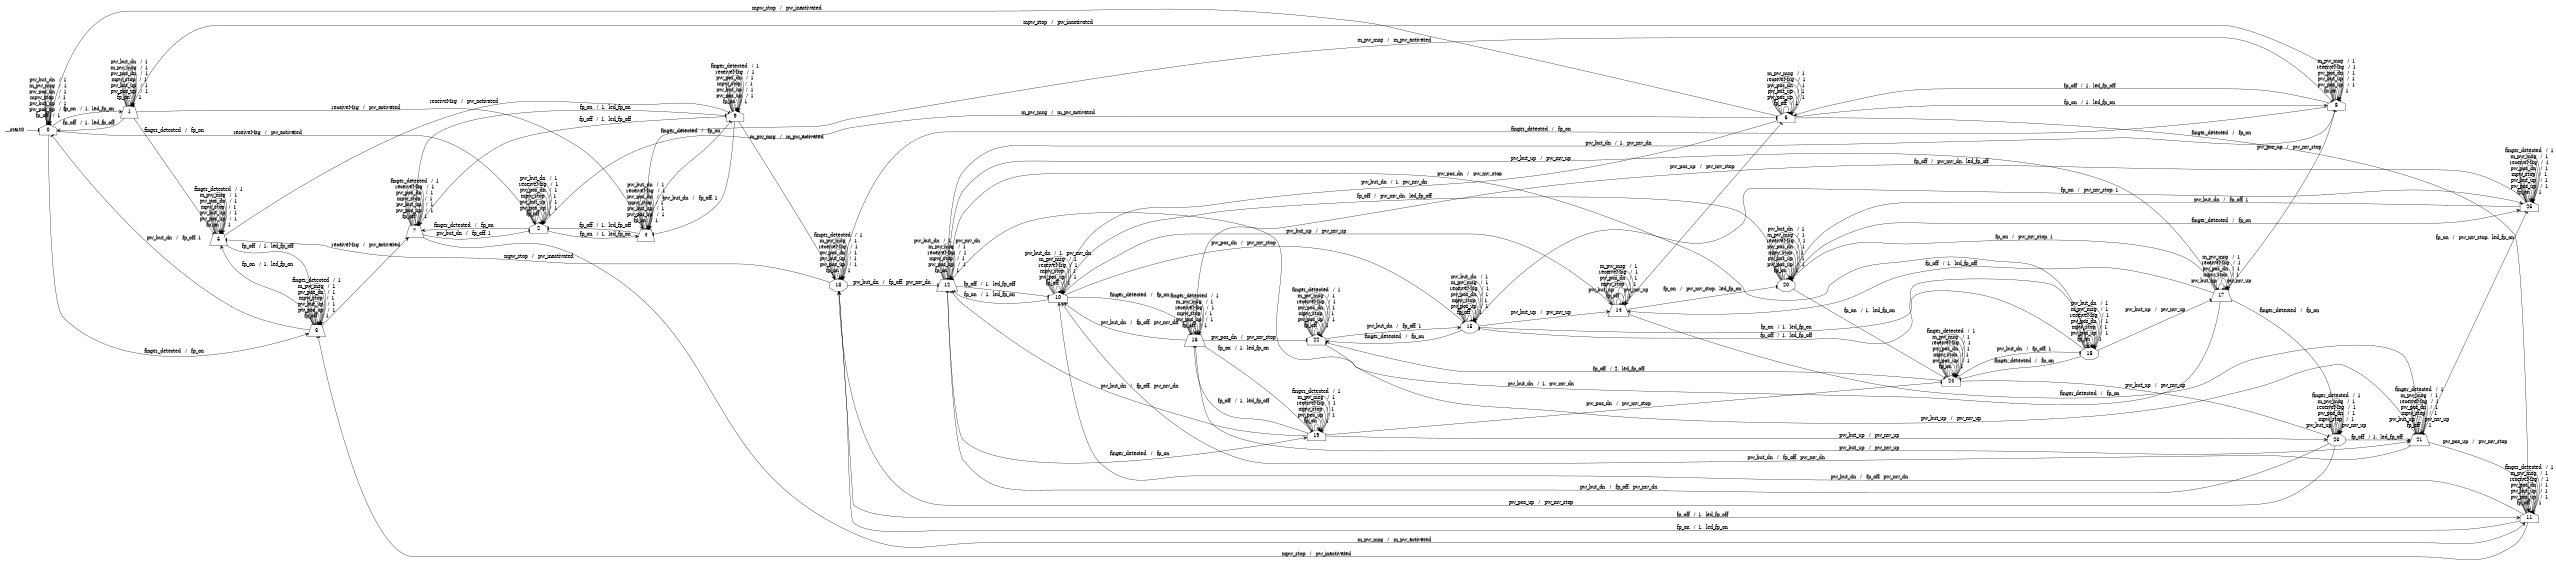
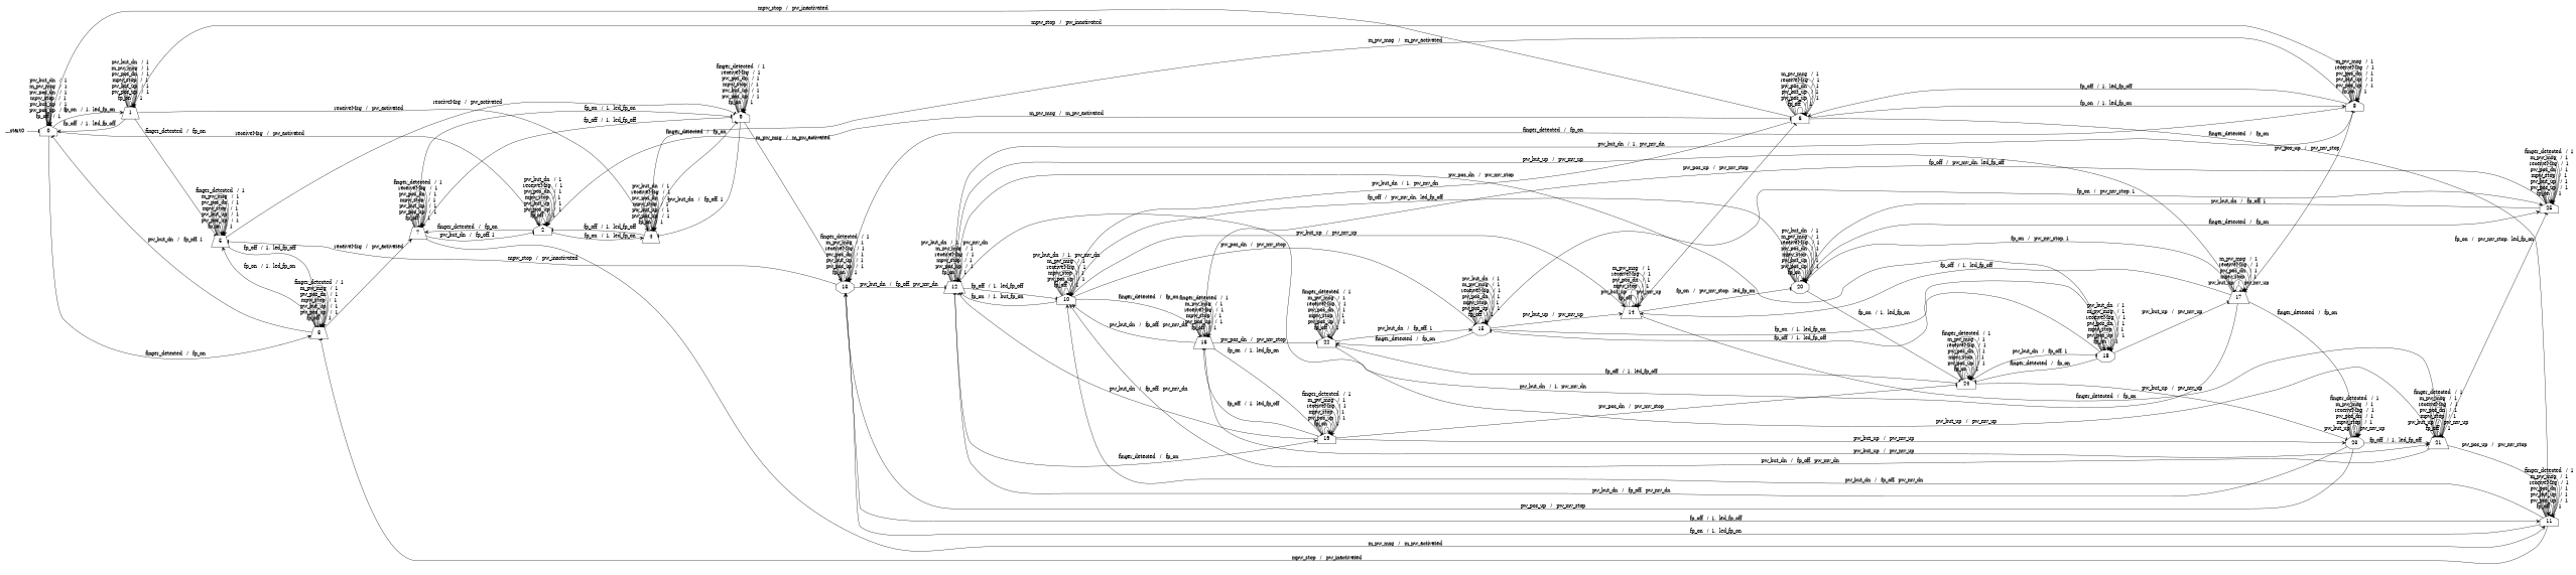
  digraph {
    fontname="DejaVu Serif"
    rankdir=LR
    node [fontname="DejaVu Serif" shape=house]
    edge [arrowhead=tee fontname="DejaVu Serif"]
    n1 [label=0]
    n2 [label=1 shape=trapezium]
    n3 [label=2]
    n4 [label=3 shape=trapezium]
    n5 [label=4 shape=trapezium]
    n6 [label=5 shape=trapezium]
    n7 [label=6]
    n8 [label=7 shape=trapezium]
    n9 [label=8]
    n10 [label=9]
    n11 [label=10]
    n12 [label=11]
    n13 [label=12 shape=trapezium]
    n14 [label=13 shape=octagon]
    n15 [label=14 shape=trapezium]
    n16 [label=15 shape=octagon]
    n17 [label=16 shape=trapezium]
    n18 [label=17 shape=trapezium]
    n19 [label=18 shape=octagon]
    n20 [label=19]
    n21 [label=20 shape=octagon]
    n22 [label=21 shape=trapezium]
    n23 [label=22]
    n24 [label=25]
    n25 [label=23 shape=octagon]
    n26 [label=24]
    __start0 [height=0 shape=none width=0]
    n1 -> n1 [label="fp_off   /  1"]
    n1 -> n1 [arrowhead=vee label="pw_pos_up   /  1"]
    n1 -> n1 [arrowhead=vee label="pw_but_up   /  1"]
    n1 -> n1 [label="mpw_stop   /  1"]
    n1 -> n1 [arrowhead=vee label="pw_pos_dn   /  1"]
    n1 -> n1 [label="m_pw_msg   /  1"]
    n1 -> n1 [label="pw_but_dn   /  1"]
    n1 -> n2 [arrowhead=vee label="fp_on   /  1,  led_fp_on"]
    n1 -> n3 [arrowhead=vee label="receiveMsg   /   pw_activated"]
    n1 -> n4 [arrowhead=vee label="finger_detected   /   fp_on"]
    n2 -> n1 [arrowhead=vee label="fp_off   /  1,  led_fp_off"]
    n2 -> n2 [label="fp_on   /  1"]
    n2 -> n2 [label="pw_pos_up   /  1"]
    n2 -> n2 [arrowhead=vee label="pw_but_up   /  1"]
    n2 -> n2 [label="mpw_stop   /  1"]
    n2 -> n2 [arrowhead=vee label="pw_pos_dn   /  1"]
    n2 -> n2 [label="m_pw_msg   /  1"]
    n2 -> n2 [label="pw_but_dn   /  1"]
    n2 -> n5 [arrowhead=vee label="receiveMsg   /   pw_activated"]
    n2 -> n6 [label="finger_detected   /   fp_on"]
    n3 -> n3 [label="fp_off   /  1"]
    n3 -> n3 [label="pw_pos_up   /  1"]
    n3 -> n3 [arrowhead=vee label="pw_but_up   /  1"]
    n3 -> n3 [arrowhead=vee label="mpw_stop   /  1"]
    n3 -> n3 [arrowhead=vee label="pw_pos_dn   /  1"]
    n3 -> n3 [arrowhead=vee label="receiveMsg   /  1"]
    n3 -> n3 [arrowhead=vee label="pw_but_dn   /  1"]
    n3 -> n5 [arrowhead=vee label="fp_on   /  1,  led_fp_on"]
    n3 -> n7 [label="m_pw_msg   /   m_pw_activated"]
    n3 -> n8 [arrowhead=vee label="finger_detected   /   fp_on"]
    n4 -> n1 [label="pw_but_dn   /   fp_off, 1"]
    n4 -> n4 [arrowhead=vee label="fp_off   /  1"]
    n4 -> n4 [arrowhead=vee label="pw_pos_up   /  1"]
    n4 -> n4 [label="pw_but_up   /  1"]
    n4 -> n4 [label="mpw_stop   /  1"]
    n4 -> n4 [label="pw_pos_dn   /  1"]
    n4 -> n4 [arrowhead=vee label="m_pw_msg   /  1"]
    n4 -> n4 [arrowhead=vee label="finger_detected   /  1"]
    n4 -> n6 [arrowhead=vee label="fp_on   /  1,  led_fp_on"]
    n4 -> n8 [arrowhead=vee label="receiveMsg   /   pw_activated"]
    n5 -> n3 [label="fp_off   /  1,  led_fp_off"]
    n5 -> n5 [label="fp_on   /  1"]
    n5 -> n5 [arrowhead=vee label="pw_pos_up   /  1"]
    n5 -> n5 [arrowhead=vee label="pw_but_up   /  1"]
    n5 -> n5 [arrowhead=vee label="mpw_stop   /  1"]
    n5 -> n5 [arrowhead=vee label="pw_pos_dn   /  1"]
    n5 -> n5 [label="receiveMsg   /  1"]
    n5 -> n5 [arrowhead=vee label="pw_but_dn   /  1"]
    n5 -> n9 [label="m_pw_msg   /   m_pw_activated"]
    n5 -> n10 [label="finger_detected   /   fp_on"]
    n6 -> n4 [label="fp_off   /  1,  led_fp_off"]
    n6 -> n6 [arrowhead=vee label="fp_on   /  1"]
    n6 -> n6 [arrowhead=vee label="pw_pos_up   /  1"]
    n6 -> n6 [label="pw_but_up   /  1"]
    n6 -> n6 [arrowhead=vee label="mpw_stop   /  1"]
    n6 -> n6 [label="pw_pos_dn   /  1"]
    n6 -> n6 [arrowhead=vee label="m_pw_msg   /  1"]
    n6 -> n6 [arrowhead=vee label="finger_detected   /  1"]
    n6 -> n10 [label="receiveMsg   /   pw_activated"]
    n7 -> n1 [arrowhead=vee label="mpw_stop   /   pw_inactivated"]
    n7 -> n7 [label="fp_off   /  1"]
    n7 -> n7 [label="pw_pos_up   /  1"]
    n7 -> n7 [label="pw_but_up   /  1"]
    n7 -> n7 [label="pw_pos_dn   /  1"]
    n7 -> n7 [arrowhead=vee label="receiveMsg   /  1"]
    n7 -> n7 [label="m_pw_msg   /  1"]
    n7 -> n9 [arrowhead=vee label="fp_on   /  1,  led_fp_on"]
    n7 -> n11 [label="pw_but_dn   /  1,  pw_mv_dn"]
    n7 -> n12 [arrowhead=vee label="finger_detected   /   fp_on"]
    n8 -> n3 [label="pw_but_dn   /   fp_off, 1"]
    n8 -> n8 [label="fp_off   /  1"]
    n8 -> n8 [label="pw_pos_up   /  1"]
    n8 -> n8 [label="pw_but_up   /  1"]
    n8 -> n8 [arrowhead=vee label="mpw_stop   /  1"]
    n8 -> n8 [label="pw_pos_dn   /  1"]
    n8 -> n8 [arrowhead=vee label="receiveMsg   /  1"]
    n8 -> n8 [arrowhead=vee label="finger_detected   /  1"]
    n8 -> n10 [label="fp_on   /  1,  led_fp_on"]
    n8 -> n12 [arrowhead=vee label="m_pw_msg   /   m_pw_activated"]
    n9 -> n2 [arrowhead=vee label="mpw_stop   /   pw_inactivated"]
    n9 -> n7 [arrowhead=vee label="fp_off   /  1,  led_fp_off"]
    n9 -> n9 [label="fp_on   /  1"]
    n9 -> n9 [arrowhead=vee label="pw_pos_up   /  1"]
    n9 -> n9 [arrowhead=vee label="pw_but_up   /  1"]
    n9 -> n9 [arrowhead=vee label="pw_pos_dn   /  1"]
    n9 -> n9 [label="receiveMsg   /  1"]
    n9 -> n9 [label="m_pw_msg   /  1"]
    n9 -> n13 [label="pw_but_dn   /  1,  pw_mv_dn"]
    n9 -> n14 [arrowhead=vee label="finger_detected   /   fp_on"]
    n10 -> n5 [label="pw_but_dn   /   fp_off, 1"]
    n10 -> n8 [arrowhead=vee label="fp_off   /  1,  led_fp_off"]
    n10 -> n10 [arrowhead=vee label="fp_on   /  1"]
    n10 -> n10 [arrowhead=vee label="pw_pos_up   /  1"]
    n10 -> n10 [label="pw_but_up   /  1"]
    n10 -> n10 [arrowhead=vee label="mpw_stop   /  1"]
    n10 -> n10 [arrowhead=vee label="pw_pos_dn   /  1"]
    n10 -> n10 [label="receiveMsg   /  1"]
    n10 -> n10 [label="finger_detected   /  1"]
    n10 -> n14 [arrowhead=vee label="m_pw_msg   /   m_pw_activated"]
    n11 -> n11 [label="fp_off   /  1"]
    n11 -> n11 [label="pw_pos_up   /  1"]
    n11 -> n11 [arrowhead=vee label="mpw_stop   /  1"]
    n11 -> n11 [arrowhead=vee label="receiveMsg   /  1"]
    n11 -> n11 [label="m_pw_msg   /  1"]
    n11 -> n11 [arrowhead=vee label="pw_but_dn   /  1,  pw_mv_dn"]
-   n11 -> n13 [label="fp_on   /  1,  led_fp_on"]
+   n11 -> n13 [label="fp_on   /  1,  but_fp_on"]
    n11 -> n15 [arrowhead=vee label="pw_but_up   /   pw_mv_up"]
    n11 -> n16 [label="pw_pos_dn   /   pw_mv_stop"]
    n11 -> n17 [label="finger_detected   /   fp_on"]
    n12 -> n4 [label="mpw_stop   /   pw_inactivated"]
    n12 -> n11 [arrowhead=vee label="pw_but_dn   /   fp_off,  pw_mv_dn"]
    n12 -> n12 [label="fp_off   /  1"]
    n12 -> n12 [label="pw_pos_up   /  1"]
    n12 -> n12 [label="pw_but_up   /  1"]
    n12 -> n12 [label="pw_pos_dn   /  1"]
    n12 -> n12 [arrowhead=vee label="receiveMsg   /  1"]
    n12 -> n12 [label="m_pw_msg   /  1"]
    n12 -> n12 [label="finger_detected   /  1"]
    n12 -> n14 [arrowhead=vee label="fp_on   /  1,  led_fp_on"]
    n13 -> n11 [label="fp_off   /  1,  led_fp_off"]
    n13 -> n13 [label="fp_on   /  1"]
    n13 -> n13 [label="pw_pos_up   /  1"]
    n13 -> n13 [label="mpw_stop   /  1"]
    n13 -> n13 [arrowhead=vee label="receiveMsg   /  1"]
    n13 -> n13 [arrowhead=vee label="m_pw_msg   /  1"]
    n13 -> n13 [label="pw_but_dn   /  1,  pw_mv_dn"]
    n13 -> n18 [label="pw_but_up   /   pw_mv_up"]
    n13 -> n19 [arrowhead=vee label="pw_pos_dn   /   pw_mv_stop"]
    n13 -> n20 [arrowhead=vee label="finger_detected   /   fp_on"]
    n14 -> n6 [label="mpw_stop   /   pw_inactivated"]
    n14 -> n12 [arrowhead=vee label="fp_off   /  1,  led_fp_off"]
    n14 -> n13 [label="pw_but_dn   /   fp_off,  pw_mv_dn"]
    n14 -> n14 [label="fp_on   /  1"]
    n14 -> n14 [label="pw_pos_up   /  1"]
    n14 -> n14 [label="pw_but_up   /  1"]
    n14 -> n14 [arrowhead=vee label="pw_pos_dn   /  1"]
    n14 -> n14 [label="receiveMsg   /  1"]
    n14 -> n14 [arrowhead=vee label="m_pw_msg   /  1"]
    n14 -> n14 [arrowhead=vee label="finger_detected   /  1"]
    n15 -> n7 [label="pw_pos_up   /   pw_mv_stop"]
    n15 -> n15 [label="fp_off   /  1"]
    n15 -> n15 [arrowhead=vee label="pw_but_up   /   pw_mv_up"]
    n15 -> n15 [label="mpw_stop   /  1"]
    n15 -> n15 [label="pw_pos_dn   /  1"]
    n15 -> n15 [arrowhead=vee label="receiveMsg   /  1"]
    n15 -> n15 [arrowhead=vee label="m_pw_msg   /  1"]
    n15 -> n21 [label="fp_on   /   pw_mv_stop,  led_fp_on"]
    n15 -> n22 [label="finger_detected   /   fp_on"]
    n16 -> n15 [arrowhead=vee label="pw_but_up   /   pw_mv_up"]
    n16 -> n16 [label="fp_off   /  1"]
    n16 -> n16 [label="pw_pos_up   /  1"]
    n16 -> n16 [arrowhead=vee label="mpw_stop   /  1"]
    n16 -> n16 [arrowhead=vee label="pw_pos_dn   /  1"]
    n16 -> n16 [arrowhead=vee label="receiveMsg   /  1"]
    n16 -> n16 [label="m_pw_msg   /  1"]
    n16 -> n16 [label="pw_but_dn   /  1"]
    n16 -> n19 [label="fp_on   /  1,  led_fp_on"]
    n16 -> n23 [arrowhead=vee label="finger_detected   /   fp_on"]
    n16 -> n24 [arrowhead=vee label="fp_on   /   pw_mv_stop, 1"]
    n17 -> n11 [arrowhead=vee label="pw_but_dn   /   fp_off,  pw_mv_dn"]
    n17 -> n17 [label="fp_off   /  1"]
    n17 -> n17 [label="pw_pos_up   /  1"]
    n17 -> n17 [arrowhead=vee label="mpw_stop   /  1"]
    n17 -> n17 [label="receiveMsg   /  1"]
    n17 -> n17 [label="m_pw_msg   /  1"]
    n17 -> n17 [arrowhead=vee label="finger_detected   /  1"]
    n17 -> n20 [label="fp_on   /  1,  led_fp_on"]
    n17 -> n22 [arrowhead=vee label="pw_but_up   /   pw_mv_up"]
    n17 -> n23 [label="pw_pos_dn   /   pw_mv_stop"]
    n18 -> n9 [label="pw_pos_up   /   pw_mv_stop"]
    n18 -> n13 [label="pw_but_dn   /  1,  pw_mv_dn"]
    n18 -> n15 [arrowhead=vee label="fp_off   /  1,  led_fp_off"]
    n18 -> n18 [label="pw_but_up   /   pw_mv_up"]
    n18 -> n18 [arrowhead=vee label="mpw_stop   /  1"]
    n18 -> n18 [arrowhead=vee label="pw_pos_dn   /  1"]
    n18 -> n18 [arrowhead=vee label="receiveMsg   /  1"]
    n18 -> n18 [label="m_pw_msg   /  1"]
    n18 -> n21 [label="fp_on   /   pw_mv_stop, 1"]
    n18 -> n25 [label="finger_detected   /   fp_on"]
    n19 -> n16 [label="fp_off   /  1,  led_fp_off"]
    n19 -> n18 [label="pw_but_up   /   pw_mv_up"]
    n19 -> n19 [arrowhead=vee label="fp_on   /  1"]
    n19 -> n19 [arrowhead=vee label="pw_pos_up   /  1"]
    n19 -> n19 [label="mpw_stop   /  1"]
    n19 -> n19 [label="pw_pos_dn   /  1"]
    n19 -> n19 [arrowhead=vee label="receiveMsg   /  1"]
    n19 -> n19 [arrowhead=vee label="m_pw_msg   /  1"]
    n19 -> n19 [label="pw_but_dn   /  1"]
    n19 -> n26 [label="finger_detected   /   fp_on"]
    n20 -> n13 [label="pw_but_dn   /   fp_off,  pw_mv_dn"]
    n20 -> n17 [label="fp_off   /  1,  led_fp_off"]
    n20 -> n20 [arrowhead=vee label="fp_on   /  1"]
    n20 -> n20 [arrowhead=vee label="pw_pos_up   /  1"]
    n20 -> n20 [label="mpw_stop   /  1"]
    n20 -> n20 [label="receiveMsg   /  1"]
    n20 -> n20 [label="m_pw_msg   /  1"]
    n20 -> n20 [arrowhead=vee label="finger_detected   /  1"]
    n20 -> n25 [arrowhead=vee label="pw_but_up   /   pw_mv_up"]
    n20 -> n26 [label="pw_pos_dn   /   pw_mv_stop"]
    n21 -> n11 [label="fp_off   /   pw_mv_dn,  led_fp_off"]
    n21 -> n21 [label="fp_on   /  1"]
    n21 -> n21 [arrowhead=vee label="pw_pos_up   /  1"]
    n21 -> n21 [label="pw_but_up   /  1"]
    n21 -> n21 [label="mpw_stop   /  1"]
    n21 -> n21 [arrowhead=vee label="pw_pos_dn   /  1"]
    n21 -> n21 [label="receiveMsg   /  1"]
    n21 -> n21 [arrowhead=vee label="m_pw_msg   /  1"]
    n21 -> n21 [label="pw_but_dn   /  1"]
    n21 -> n24 [arrowhead=vee label="finger_detected   /   fp_on"]
    n21 -> n26 [label="fp_on   /  1,  led_fp_on"]
    n22 -> n11 [arrowhead=vee label="pw_but_dn   /   fp_off,  pw_mv_dn"]
    n22 -> n12 [arrowhead=vee label="pw_pos_up   /   pw_mv_stop"]
    n22 -> n22 [label="fp_off   /  1"]
    n22 -> n22 [label="pw_but_up   /   pw_mv_up"]
    n22 -> n22 [label="mpw_stop   /  1"]
    n22 -> n22 [arrowhead=vee label="pw_pos_dn   /  1"]
    n22 -> n22 [label="receiveMsg   /  1"]
    n22 -> n22 [label="m_pw_msg   /  1"]
    n22 -> n22 [label="finger_detected   /  1"]
    n22 -> n24 [label="fp_on   /   pw_mv_stop,  led_fp_on"]
    n23 -> n16 [arrowhead=vee label="pw_but_dn   /   fp_off, 1"]
    n23 -> n22 [label="pw_but_up   /   pw_mv_up"]
    n23 -> n23 [arrowhead=vee label="fp_off   /  1"]
    n23 -> n23 [label="pw_pos_up   /  1"]
    n23 -> n23 [label="mpw_stop   /  1"]
    n23 -> n23 [label="pw_pos_dn   /  1"]
    n23 -> n23 [label="receiveMsg   /  1"]
    n23 -> n23 [label="m_pw_msg   /  1"]
    n23 -> n23 [label="finger_detected   /  1"]
    n24 -> n17 [arrowhead=vee label="fp_off   /   pw_mv_dn,  led_fp_off"]
    n24 -> n21 [arrowhead=vee label="pw_but_dn   /   fp_off, 1"]
    n24 -> n24 [arrowhead=vee label="fp_on   /  1"]
    n24 -> n24 [label="pw_pos_up   /  1"]
    n24 -> n24 [arrowhead=vee label="pw_but_up   /  1"]
    n24 -> n24 [arrowhead=vee label="mpw_stop   /  1"]
    n24 -> n24 [arrowhead=vee label="pw_pos_dn   /  1"]
    n24 -> n24 [label="receiveMsg   /  1"]
    n24 -> n24 [arrowhead=vee label="m_pw_msg   /  1"]
    n24 -> n24 [label="finger_detected   /  1"]
    n25 -> n13 [label="pw_but_dn   /   fp_off,  pw_mv_dn"]
    n25 -> n14 [arrowhead=vee label="pw_pos_up   /   pw_mv_stop"]
    n25 -> n22 [arrowhead=vee label="fp_off   /  1,  led_fp_off"]
    n25 -> n25 [label="pw_but_up   /   pw_mv_up"]
    n25 -> n25 [arrowhead=vee label="mpw_stop   /  1"]
    n25 -> n25 [arrowhead=vee label="pw_pos_dn   /  1"]
    n25 -> n25 [arrowhead=vee label="receiveMsg   /  1"]
    n25 -> n25 [arrowhead=vee label="m_pw_msg   /  1"]
    n25 -> n25 [arrowhead=vee label="finger_detected   /  1"]
    n26 -> n19 [label="pw_but_dn   /   fp_off, 1"]
-   n26 -> n23 [label="fp_off   /  2,  led_fp_off"]
+   n26 -> n23 [label="fp_off   /  1,  led_fp_off"]
    n26 -> n25 [label="pw_but_up   /   pw_mv_up"]
    n26 -> n26 [arrowhead=vee label="fp_on   /  1"]
    n26 -> n26 [arrowhead=vee label="pw_pos_up   /  1"]
    n26 -> n26 [label="mpw_stop   /  1"]
    n26 -> n26 [arrowhead=vee label="pw_pos_dn   /  1"]
    n26 -> n26 [arrowhead=vee label="receiveMsg   /  1"]
    n26 -> n26 [arrowhead=vee label="m_pw_msg   /  1"]
    n26 -> n26 [arrowhead=vee label="finger_detected   /  1"]
    __start0 -> n1
  }
